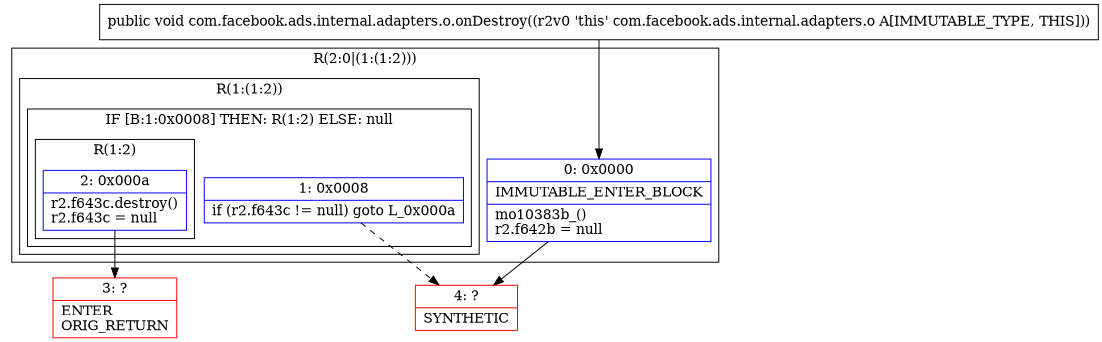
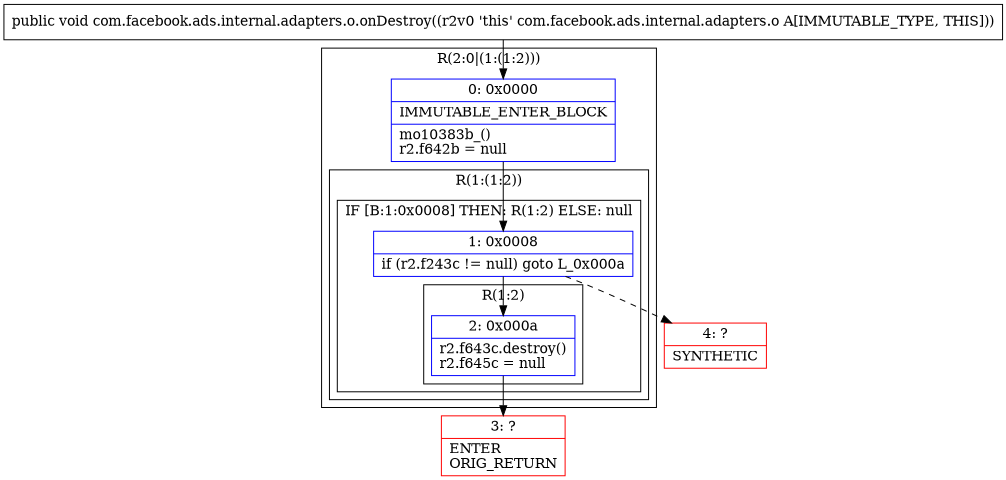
  digraph {
    node [color=blue shape=record]
-   n1 [label="{2\:\ 0x000a|r2.f643c.destroy()\lr2.f643c = null\l}"]
-   n2 [label="{1\:\ 0x0008|if (r2.f643c != null) goto L_0x000a\l}"]
+   n1 [label="{2\:\ 0x000a|r2.f643c.destroy()\lr2.f645c = null\l}"]
+   n2 [label="{1\:\ 0x0008|if (r2.f243c != null) goto L_0x000a\l}"]
    n3 [label="{0\:\ 0x0000|IMMUTABLE_ENTER_BLOCK\l|mo10383b_()\lr2.f642b = null\l}"]
    n4 [color=red label="{3\:\ ?|ENTER\lORIG_RETURN\l}"]
    n5 [color=red label="{4\:\ ?|SYNTHETIC\l}"]
    n6 [label="{public void com.facebook.ads.internal.adapters.o.onDestroy((r2v0 'this' com.facebook.ads.internal.adapters.o A[IMMUTABLE_TYPE, THIS])) }" color=""]
    subgraph cluster_1 {
      label="R(2:0|(1:(1:2)))"
      n3
      subgraph cluster_2 {
        label="R(1:(1:2))"
        subgraph cluster_3 {
          label="IF [B:1:0x0008] THEN: R(1:2) ELSE: null"
          n2
          subgraph cluster_4 {
            label="R(1:2)"
            n1
          }
        }
      }
    }
    n1 -> n4
+   n2 -> n1
    n2 -> n5 [style=dashed]
-   n3 -> n5
+   n3 -> n2
    n6 -> n3
  }
